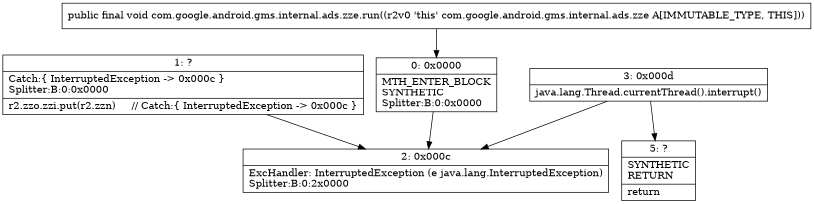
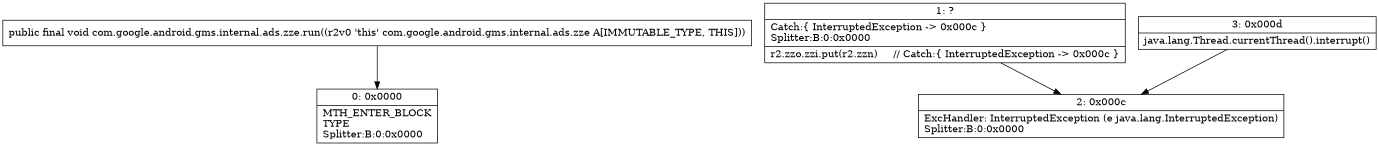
  digraph {
    node [shape=record]
-   n1 [label="{0\:\ 0x0000|MTH_ENTER_BLOCK\lSYNTHETIC\lSplitter:B:0:0x0000\l}"]
-   n2 [label="{2\:\ 0x000c|ExcHandler: InterruptedException (e java.lang.InterruptedException)\lSplitter:B:0:2x0000\l}"]
+   n1 [label="{0\:\ 0x0000|MTH_ENTER_BLOCK\lTYPE\lSplitter:B:0:0x0000\l}"]
+   n2 [label="{2\:\ 0x000c|ExcHandler: InterruptedException (e java.lang.InterruptedException)\lSplitter:B:0:0x0000\l}"]
    n3 [label="{1\:\ ?|Catch:\{ InterruptedException \-\> 0x000c \}\lSplitter:B:0:0x0000\l|r2.zzo.zzi.put(r2.zzn)     \/\/ Catch:\{ InterruptedException \-\> 0x000c \}\l}"]
    n4 [label="{3\:\ 0x000d|java.lang.Thread.currentThread().interrupt()\l}"]
-   n5 [label="{5\:\ ?|SYNTHETIC\lRETURN\l|return\l}"]
    n6 [label="{public final void com.google.android.gms.internal.ads.zze.run((r2v0 'this' com.google.android.gms.internal.ads.zze A[IMMUTABLE_TYPE, THIS])) }"]
-   n1 -> n2
    n3 -> n2
    n4 -> n2
-   n4 -> n5
    n6 -> n1
  }
